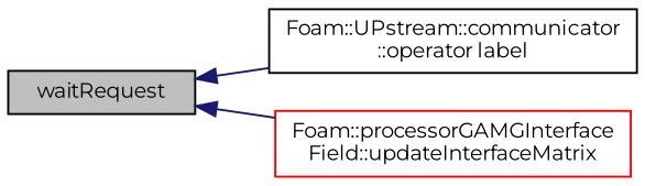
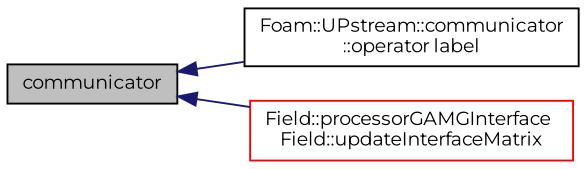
  digraph {
    fontname=Montserrat
    rankdir=LR
    node [color=black fontname=Montserrat fontsize=10 shape=record]
    edge [color=midnightblue dir=back fontname=Montserrat fontsize=10 labelfontname=Helvetica labelfontsize=10 style=solid]
-   n1 [fillcolor=grey75 fontcolor=black height=0.2 label=waitRequest style=filled width=0.4]
+   n1 [fillcolor=grey75 fontcolor=black height=0.2 label=communicator style=filled width=0.4]
    n2 [height=0.2 label="Foam::UPstream::communicator\l::operator label" width=0.4]
-   n3 [color=red height=0.2 label="Foam::processorGAMGInterface\lField::updateInterfaceMatrix" width=0.4]
+   n3 [color=red height=0.2 label="Field::processorGAMGInterface\lField::updateInterfaceMatrix" width=0.4]
    n1 -> n2
    n1 -> n3
  }
